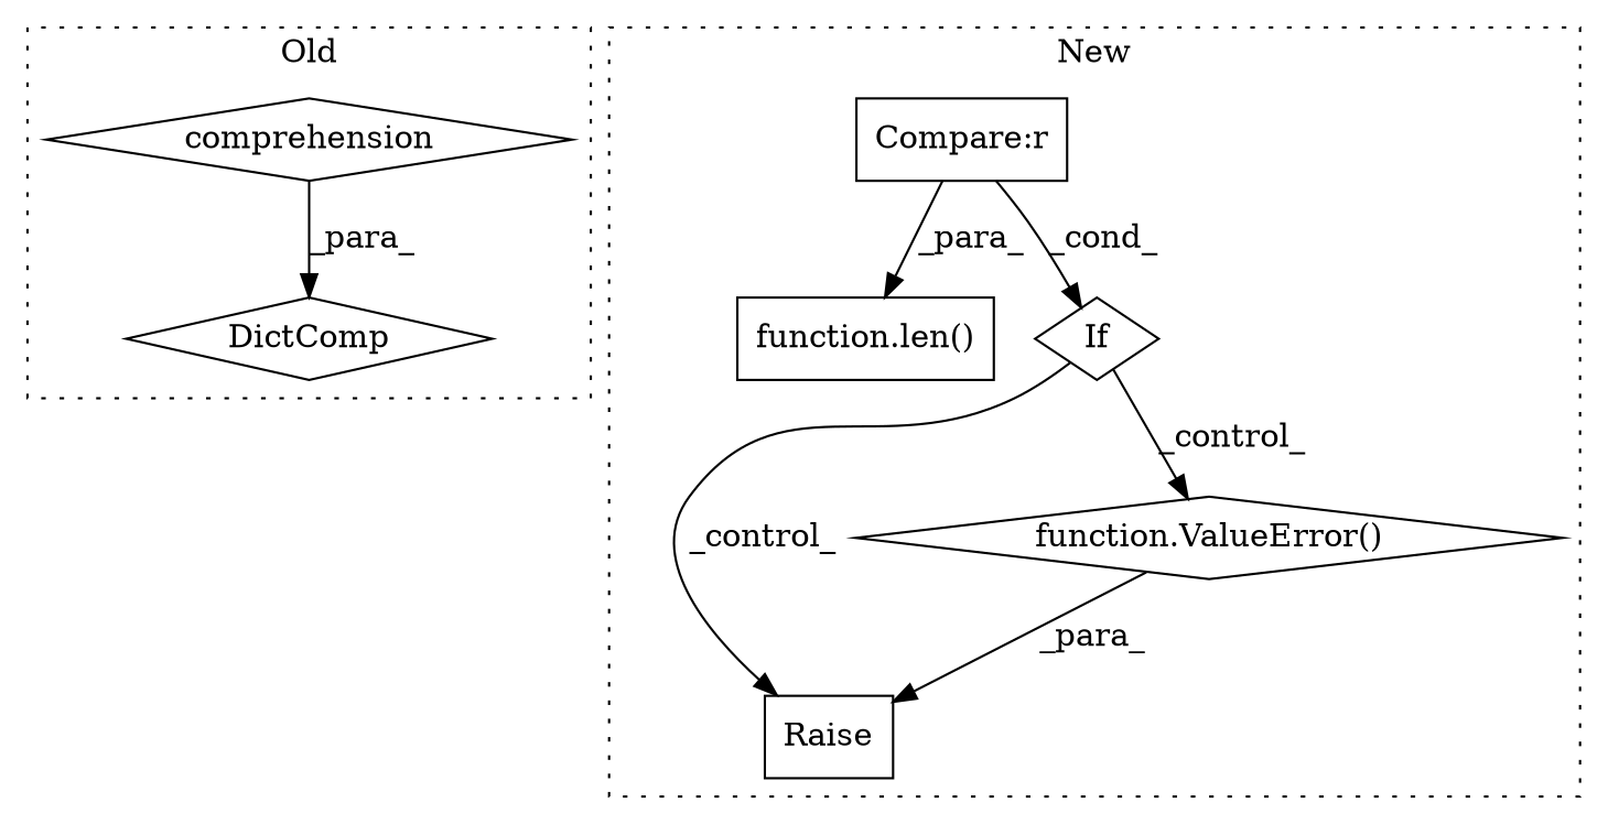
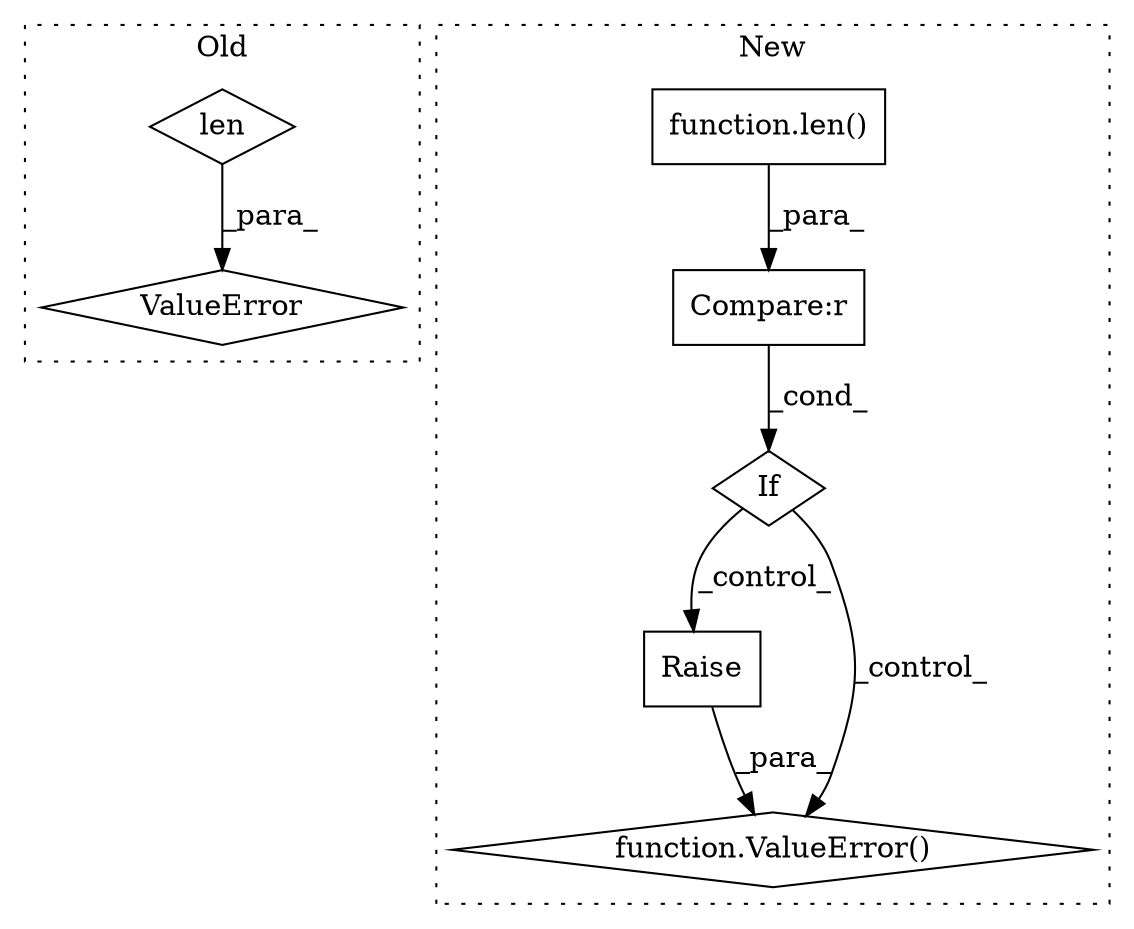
  digraph {
    node [a=75 l=3 shape=diamond]
-   n1 [a=84 l=27 label=DictComp s=4827]
-   n2 [a=45 label=comprehension s=4838]
+   n1 [a=84 l=27 label=ValueError s=4827]
+   n2 [a=45 label=len s=4838]
    n3 [l="4,1" label="function.len()" s="5485,5492" shape=box]
    n4 [a=40 l=22 label="Compare:r" s=5485 shape=box]
    n5 [a=96 label=If s=5456]
    n6 [a=91 l=6 label=Raise s=5517 shape=box]
    n7 [l="24,10" label="function.ValueError()" s="5523,5664"]
    subgraph cluster_1 {
      label=Old
      style=dotted
      n1
      n2
    }
    subgraph cluster_2 {
      label=New
      style=dotted
      n3
      n4
      n5
      n6
      n7
    }
    n2 -> n1 [label=_para_]
-   n4 -> n3 [label=_para_]
+   n3 -> n4 [label=_para_]
    n4 -> n5 [label=_cond_]
    n5 -> n6 [label=_control_]
    n5 -> n7 [label=_control_]
-   n7 -> n6 [label=_para_]
+   n6 -> n7 [label=_para_]
  }
